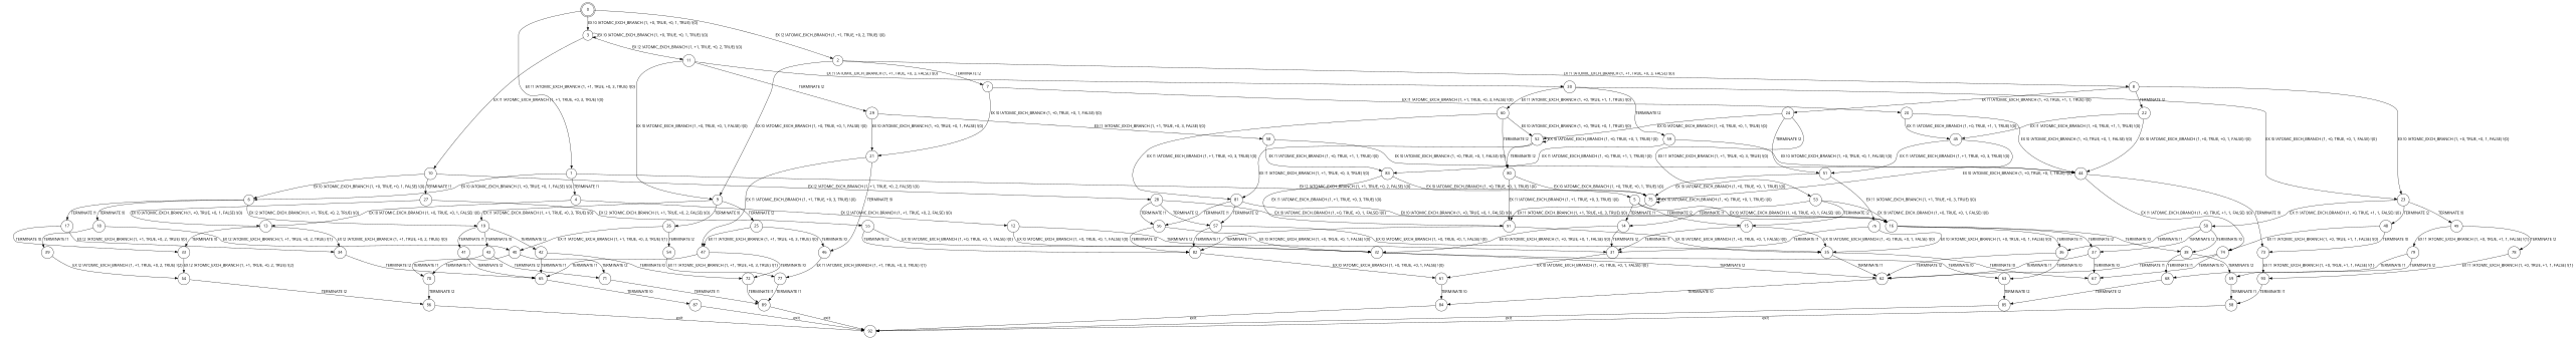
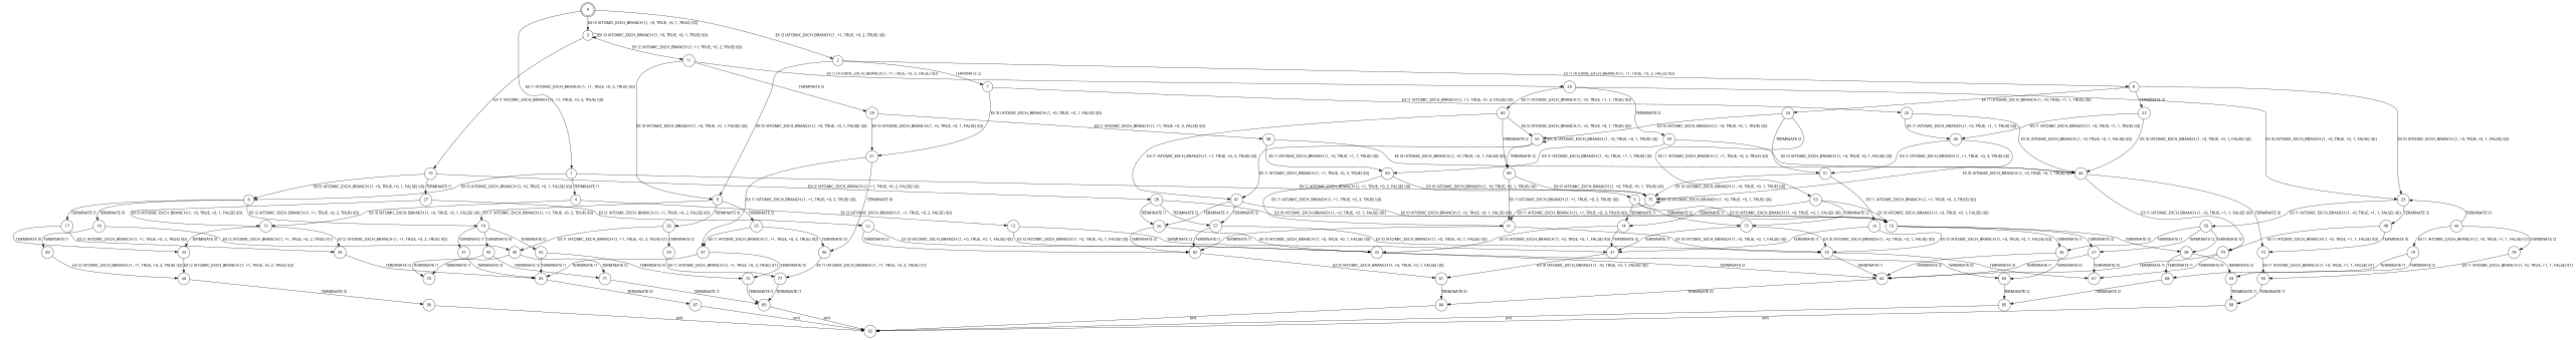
  digraph {
    fontname="Open Sans"
    node [fontname="Open Sans" shape=circle]
    edge [fontname="Open Sans"]
    0 [peripheries=2]
    1
    2
    3
    4
    5
    6
    7
    8
    9
    10
    11
    12
    13
    14
    15
    16
    17
    18
    19
    20
    21
    22
    23
    24
    25
    26
    27
    28
    29
    30
    31
    32
    33
    34
    35
    36
    37
    38
    39
    40
    41
    42
    43
    44
    45
    46
    47
    48
    49
    50
    51
    52
    53
    54
    55
    56
    57
    58
    59
    60
    61
    62
    63
    64
    65
    67
    68
    69
    70
    71
    72
    73
    74
    75
    77
    78
    79
    76
    80
    81
    82
    83
    84
    85
    86
    87
    88
    89
    n90 [label=93]
    91
    92
    0 -> 1 [label="EX !1 !ATOMIC_EXCH_BRANCH (1, +1, TRUE, +0, 3, TRUE) !{0}"]
    0 -> 2 [label="EX !2 !ATOMIC_EXCH_BRANCH (1, +1, TRUE, +0, 2, TRUE) !{0}"]
    0 -> 3 [label="EX !0 !ATOMIC_EXCH_BRANCH (1, +0, TRUE, +0, 1, TRUE) !{0}"]
    1 -> 4 [label="TERMINATE !1"]
    1 -> 5 [label="EX !2 !ATOMIC_EXCH_BRANCH (1, +1, TRUE, +0, 2, FALSE) !{0}"]
    1 -> 6 [label="EX !0 !ATOMIC_EXCH_BRANCH (1, +0, TRUE, +0, 1, FALSE) !{0}"]
    2 -> 7 [label="TERMINATE !2"]
    2 -> 8 [label="EX !1 !ATOMIC_EXCH_BRANCH (1, +1, TRUE, +0, 3, FALSE) !{0}"]
    2 -> 9 [label="EX !0 !ATOMIC_EXCH_BRANCH (1, +0, TRUE, +0, 1, FALSE) !{0}"]
    3 -> 3 [label="EX !0 !ATOMIC_EXCH_BRANCH (1, +0, TRUE, +0, 1, TRUE) !{0}"]
    3 -> 10 [label="EX !1 !ATOMIC_EXCH_BRANCH (1, +1, TRUE, +0, 3, TRUE) !{0}"]
    3 -> 11 [label="EX !2 !ATOMIC_EXCH_BRANCH (1, +1, TRUE, +0, 2, TRUE) !{0}"]
    4 -> 12 [label="EX !2 !ATOMIC_EXCH_BRANCH (1, +1, TRUE, +0, 2, FALSE) !{0}"]
    4 -> 13 [label="EX !0 !ATOMIC_EXCH_BRANCH (1, +0, TRUE, +0, 1, FALSE) !{0}"]
    5 -> 14 [label="TERMINATE !1"]
    5 -> 15 [label="TERMINATE !2"]
    5 -> 16 [label="EX !0 !ATOMIC_EXCH_BRANCH (1, +0, TRUE, +0, 1, FALSE) !{0}"]
    6 -> 17 [label="TERMINATE !1"]
    6 -> 18 [label="TERMINATE !0"]
    6 -> 19 [label="EX !2 !ATOMIC_EXCH_BRANCH (1, +1, TRUE, +0, 2, TRUE) !{0}"]
    7 -> 20 [label="EX !1 !ATOMIC_EXCH_BRANCH (1, +1, TRUE, +0, 3, FALSE) !{0}"]
    7 -> 21 [label="EX !0 !ATOMIC_EXCH_BRANCH (1, +0, TRUE, +0, 1, FALSE) !{0}"]
    8 -> 22 [label="TERMINATE !2"]
    8 -> 23 [label="EX !0 !ATOMIC_EXCH_BRANCH (1, +0, TRUE, +0, 1, FALSE) !{0}"]
    8 -> 24 [label="EX !1 !ATOMIC_EXCH_BRANCH (1, +0, TRUE, +1, 1, TRUE) !{0}"]
    9 -> 19 [label="EX !1 !ATOMIC_EXCH_BRANCH (1, +1, TRUE, +0, 3, TRUE) !{0}"]
    9 -> 25 [label="TERMINATE !2"]
    9 -> 26 [label="TERMINATE !0"]
    10 -> 6 [label="EX !0 !ATOMIC_EXCH_BRANCH (1, +0, TRUE, +0, 1, FALSE) !{0}"]
    10 -> 27 [label="TERMINATE !1"]
    10 -> 28 [label="EX !2 !ATOMIC_EXCH_BRANCH (1, +1, TRUE, +0, 2, FALSE) !{0}"]
    11 -> 9 [label="EX !0 !ATOMIC_EXCH_BRANCH (1, +0, TRUE, +0, 1, FALSE) !{0}"]
    11 -> 29 [label="TERMINATE !2"]
    11 -> 30 [label="EX !1 !ATOMIC_EXCH_BRANCH (1, +1, TRUE, +0, 3, FALSE) !{0}"]
    12 -> 31 [label="TERMINATE !2"]
    12 -> 32 [label="EX !0 !ATOMIC_EXCH_BRANCH (1, +0, TRUE, +0, 1, FALSE) !{0}"]
    13 -> 33 [label="TERMINATE !0"]
    13 -> 34 [label="EX !2 !ATOMIC_EXCH_BRANCH (1, +1, TRUE, +0, 2, TRUE) !{0}"]
    14 -> 31 [label="TERMINATE !2"]
    14 -> 32 [label="EX !0 !ATOMIC_EXCH_BRANCH (1, +0, TRUE, +0, 1, FALSE) !{0}"]
    15 -> 31 [label="TERMINATE !1"]
    15 -> 35 [label="EX !0 !ATOMIC_EXCH_BRANCH (1, +0, TRUE, +0, 1, FALSE) !{0}"]
    16 -> 36 [label="TERMINATE !1"]
    16 -> 37 [label="TERMINATE !2"]
    16 -> 38 [label="TERMINATE !0"]
    17 -> 33 [label="TERMINATE !0"]
    17 -> 34 [label="EX !2 !ATOMIC_EXCH_BRANCH (1, +1, TRUE, +0, 2, TRUE) !{0}"]
    18 -> 39 [label="TERMINATE !1"]
    18 -> 40 [label="EX !2 !ATOMIC_EXCH_BRANCH (1, +1, TRUE, +0, 2, TRUE) !{1}"]
    19 -> 41 [label="TERMINATE !1"]
    19 -> 42 [label="TERMINATE !2"]
    19 -> 43 [label="TERMINATE !0"]
    20 -> 44 [label="EX !0 !ATOMIC_EXCH_BRANCH (1, +0, TRUE, +0, 1, FALSE) !{0}"]
    20 -> 45 [label="EX !1 !ATOMIC_EXCH_BRANCH (1, +0, TRUE, +1, 1, TRUE) !{0}"]
    21 -> 46 [label="TERMINATE !0"]
    21 -> 47 [label="EX !1 !ATOMIC_EXCH_BRANCH (1, +1, TRUE, +0, 3, TRUE) !{0}"]
    22 -> 44 [label="EX !0 !ATOMIC_EXCH_BRANCH (1, +0, TRUE, +0, 1, FALSE) !{0}"]
    22 -> 45 [label="EX !1 !ATOMIC_EXCH_BRANCH (1, +0, TRUE, +1, 1, TRUE) !{0}"]
    23 -> 48 [label="TERMINATE !2"]
-   23 -> 49 [label="TERMINATE !0"]
+   49 -> 23 [label="TERMINATE !0"]
    23 -> 50 [label="EX !1 !ATOMIC_EXCH_BRANCH (1, +0, TRUE, +1, 1, FALSE) !{0}"]
    24 -> 51 [label="TERMINATE !2"]
    24 -> 52 [label="EX !0 !ATOMIC_EXCH_BRANCH (1, +0, TRUE, +0, 1, TRUE) !{0}"]
    24 -> 53 [label="EX !1 !ATOMIC_EXCH_BRANCH (1, +1, TRUE, +0, 3, TRUE) !{0}"]
    25 -> 46 [label="TERMINATE !0"]
    25 -> 47 [label="EX !1 !ATOMIC_EXCH_BRANCH (1, +1, TRUE, +0, 3, TRUE) !{0}"]
    26 -> 40 [label="EX !1 !ATOMIC_EXCH_BRANCH (1, +1, TRUE, +0, 3, TRUE) !{1}"]
    26 -> 54 [label="TERMINATE !2"]
    27 -> 13 [label="EX !0 !ATOMIC_EXCH_BRANCH (1, +0, TRUE, +0, 1, FALSE) !{0}"]
    27 -> 55 [label="EX !2 !ATOMIC_EXCH_BRANCH (1, +1, TRUE, +0, 2, FALSE) !{0}"]
    28 -> 16 [label="EX !0 !ATOMIC_EXCH_BRANCH (1, +0, TRUE, +0, 1, FALSE) !{0}"]
    28 -> 56 [label="TERMINATE !1"]
    28 -> 57 [label="TERMINATE !2"]
    29 -> 21 [label="EX !0 !ATOMIC_EXCH_BRANCH (1, +0, TRUE, +0, 1, FALSE) !{0}"]
    29 -> 58 [label="EX !1 !ATOMIC_EXCH_BRANCH (1, +1, TRUE, +0, 3, FALSE) !{0}"]
    30 -> 23 [label="EX !0 !ATOMIC_EXCH_BRANCH (1, +0, TRUE, +0, 1, FALSE) !{0}"]
    30 -> 59 [label="TERMINATE !2"]
    30 -> 60 [label="EX !1 !ATOMIC_EXCH_BRANCH (1, +0, TRUE, +1, 1, TRUE) !{0}"]
    31 -> 61 [label="EX !0 !ATOMIC_EXCH_BRANCH (1, +0, TRUE, +0, 1, FALSE) !{0}"]
    32 -> 62 [label="TERMINATE !2"]
    32 -> 63 [label="TERMINATE !0"]
    33 -> 64 [label="EX !2 !ATOMIC_EXCH_BRANCH (1, +1, TRUE, +0, 2, TRUE) !{2}"]
    34 -> 65 [label="TERMINATE !2"]
    35 -> 62 [label="TERMINATE !1"]
    35 -> 67 [label="TERMINATE !0"]
    36 -> 62 [label="TERMINATE !2"]
    36 -> 63 [label="TERMINATE !0"]
    37 -> 62 [label="TERMINATE !1"]
    37 -> 67 [label="TERMINATE !0"]
    38 -> 68 [label="TERMINATE !1"]
    38 -> 69 [label="TERMINATE !2"]
    39 -> 64 [label="EX !2 !ATOMIC_EXCH_BRANCH (1, +1, TRUE, +0, 2, TRUE) !{2}"]
    40 -> 70 [label="TERMINATE !1"]
    40 -> 71 [label="TERMINATE !2"]
    41 -> 65 [label="TERMINATE !2"]
    42 -> 65 [label="TERMINATE !1"]
    42 -> 72 [label="TERMINATE !0"]
    43 -> 70 [label="TERMINATE !1"]
    43 -> 71 [label="TERMINATE !2"]
    44 -> 73 [label="TERMINATE !0"]
    44 -> 74 [label="EX !1 !ATOMIC_EXCH_BRANCH (1, +0, TRUE, +1, 1, FALSE) !{0}"]
    45 -> 51 [label="EX !1 !ATOMIC_EXCH_BRANCH (1, +1, TRUE, +0, 3, TRUE) !{0}"]
    45 -> 75 [label="EX !0 !ATOMIC_EXCH_BRANCH (1, +0, TRUE, +0, 1, TRUE) !{0}"]
    46 -> 77 [label="EX !1 !ATOMIC_EXCH_BRANCH (1, +1, TRUE, +0, 3, TRUE) !{1}"]
    47 -> 65 [label="TERMINATE !1"]
    47 -> 72 [label="TERMINATE !0"]
    48 -> 73 [label="TERMINATE !0"]
    48 -> 74 [label="EX !1 !ATOMIC_EXCH_BRANCH (1, +0, TRUE, +1, 1, FALSE) !{0}"]
    49 -> 78 [label="TERMINATE !2"]
    49 -> 79 [label="EX !1 !ATOMIC_EXCH_BRANCH (1, +0, TRUE, +1, 1, FALSE) !{1}"]
    50 -> 36 [label="TERMINATE !1"]
    50 -> 37 [label="TERMINATE !2"]
    50 -> 38 [label="TERMINATE !0"]
    51 -> 75 [label="EX !0 !ATOMIC_EXCH_BRANCH (1, +0, TRUE, +0, 1, TRUE) !{0}"]
    51 -> 76 [label="EX !1 !ATOMIC_EXCH_BRANCH (1, +1, TRUE, +0, 3, TRUE) !{0}"]
    52 -> 52 [label="EX !0 !ATOMIC_EXCH_BRANCH (1, +0, TRUE, +0, 1, TRUE) !{0}"]
    52 -> 80 [label="TERMINATE !2"]
    52 -> 81 [label="EX !1 !ATOMIC_EXCH_BRANCH (1, +1, TRUE, +0, 3, TRUE) !{0}"]
    53 -> 14 [label="TERMINATE !1"]
    53 -> 15 [label="TERMINATE !2"]
    53 -> 16 [label="EX !0 !ATOMIC_EXCH_BRANCH (1, +0, TRUE, +0, 1, FALSE) !{0}"]
    54 -> 77 [label="EX !1 !ATOMIC_EXCH_BRANCH (1, +1, TRUE, +0, 3, TRUE) !{1}"]
    55 -> 32 [label="EX !0 !ATOMIC_EXCH_BRANCH (1, +0, TRUE, +0, 1, FALSE) !{0}"]
    55 -> 82 [label="TERMINATE !2"]
    56 -> 32 [label="EX !0 !ATOMIC_EXCH_BRANCH (1, +0, TRUE, +0, 1, FALSE) !{0}"]
    56 -> 82 [label="TERMINATE !2"]
    57 -> 35 [label="EX !0 !ATOMIC_EXCH_BRANCH (1, +0, TRUE, +0, 1, FALSE) !{0}"]
    57 -> 82 [label="TERMINATE !1"]
    58 -> 44 [label="EX !0 !ATOMIC_EXCH_BRANCH (1, +0, TRUE, +0, 1, FALSE) !{0}"]
    58 -> 83 [label="EX !1 !ATOMIC_EXCH_BRANCH (1, +0, TRUE, +1, 1, TRUE) !{0}"]
    59 -> 44 [label="EX !0 !ATOMIC_EXCH_BRANCH (1, +0, TRUE, +0, 1, FALSE) !{0}"]
    59 -> 83 [label="EX !1 !ATOMIC_EXCH_BRANCH (1, +0, TRUE, +1, 1, TRUE) !{0}"]
    60 -> 52 [label="EX !0 !ATOMIC_EXCH_BRANCH (1, +0, TRUE, +0, 1, TRUE) !{0}"]
    60 -> 80 [label="TERMINATE !2"]
    60 -> 81 [label="EX !1 !ATOMIC_EXCH_BRANCH (1, +1, TRUE, +0, 3, TRUE) !{0}"]
    61 -> 84 [label="TERMINATE !0"]
    62 -> 84 [label="TERMINATE !0"]
    63 -> 85 [label="TERMINATE !2"]
    64 -> 86 [label="TERMINATE !2"]
    65 -> 87 [label="TERMINATE !0"]
    68 -> 85 [label="TERMINATE !2"]
    69 -> 88 [label="TERMINATE !1"]
-   70 -> 86 [label="TERMINATE !2"]
    71 -> 89 [label="TERMINATE !1"]
    72 -> 89 [label="TERMINATE !1"]
    73 -> n90 [label="EX !1 !ATOMIC_EXCH_BRANCH (1, +0, TRUE, +1, 1, FALSE) !{1}"]
    74 -> 62 [label="TERMINATE !1"]
    74 -> 67 [label="TERMINATE !0"]
    75 -> 75 [label="EX !0 !ATOMIC_EXCH_BRANCH (1, +0, TRUE, +0, 1, TRUE) !{0}"]
    75 -> 91 [label="EX !1 !ATOMIC_EXCH_BRANCH (1, +1, TRUE, +0, 3, TRUE) !{0}"]
    77 -> 89 [label="TERMINATE !1"]
    78 -> n90 [label="EX !1 !ATOMIC_EXCH_BRANCH (1, +0, TRUE, +1, 1, FALSE) !{1}"]
    79 -> 68 [label="TERMINATE !1"]
    79 -> 69 [label="TERMINATE !2"]
    76 -> 31 [label="TERMINATE !1"]
    76 -> 35 [label="EX !0 !ATOMIC_EXCH_BRANCH (1, +0, TRUE, +0, 1, FALSE) !{0}"]
    80 -> 75 [label="EX !0 !ATOMIC_EXCH_BRANCH (1, +0, TRUE, +0, 1, TRUE) !{0}"]
    80 -> 91 [label="EX !1 !ATOMIC_EXCH_BRANCH (1, +1, TRUE, +0, 3, TRUE) !{0}"]
    81 -> 16 [label="EX !0 !ATOMIC_EXCH_BRANCH (1, +0, TRUE, +0, 1, FALSE) !{0}"]
    81 -> 56 [label="TERMINATE !1"]
    81 -> 57 [label="TERMINATE !2"]
    82 -> 61 [label="EX !0 !ATOMIC_EXCH_BRANCH (1, +0, TRUE, +0, 1, FALSE) !{0}"]
    83 -> 75 [label="EX !0 !ATOMIC_EXCH_BRANCH (1, +0, TRUE, +0, 1, TRUE) !{0}"]
    83 -> 91 [label="EX !1 !ATOMIC_EXCH_BRANCH (1, +1, TRUE, +0, 3, TRUE) !{0}"]
    84 -> 92 [label=exit]
    85 -> 92 [label=exit]
    86 -> 92 [label=exit]
    87 -> 92 [label=exit]
    88 -> 92 [label=exit]
    89 -> 92 [label=exit]
    n90 -> 88 [label="TERMINATE !1"]
    91 -> 35 [label="EX !0 !ATOMIC_EXCH_BRANCH (1, +0, TRUE, +0, 1, FALSE) !{0}"]
    91 -> 82 [label="TERMINATE !1"]
  }
